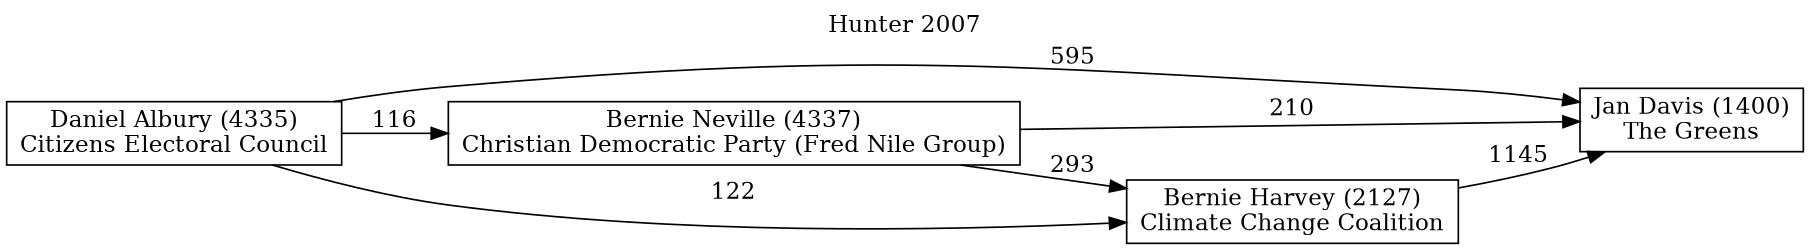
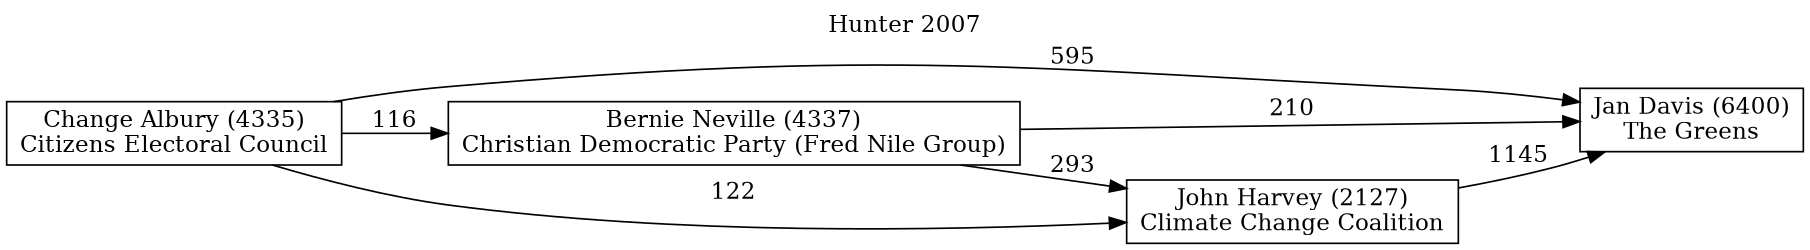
  digraph {
    label="Hunter 2007"
    labelloc=t
    mclimit=10
    rankdir=LR
    node [shape=box]
    n1 [label="Bernie Neville (4337)\nChristian Democratic Party (Fred Nile Group)"]
-   n2 [label="Jan Davis (1400)\nThe Greens"]
-   n3 [label="Bernie Harvey (2127)\nClimate Change Coalition"]
-   n4 [label="Daniel Albury (4335)\nCitizens Electoral Council"]
+   n2 [label="Jan Davis (6400)\nThe Greens"]
+   n3 [label="John Harvey (2127)\nClimate Change Coalition"]
+   n4 [label="Change Albury (4335)\nCitizens Electoral Council"]
    n1 -> n2 [label=210]
    n1 -> n3 [label=293]
    n3 -> n2 [label=1145]
    n4 -> n1 [label=116]
    n4 -> n2 [label=595]
    n4 -> n3 [label=122]
  }
